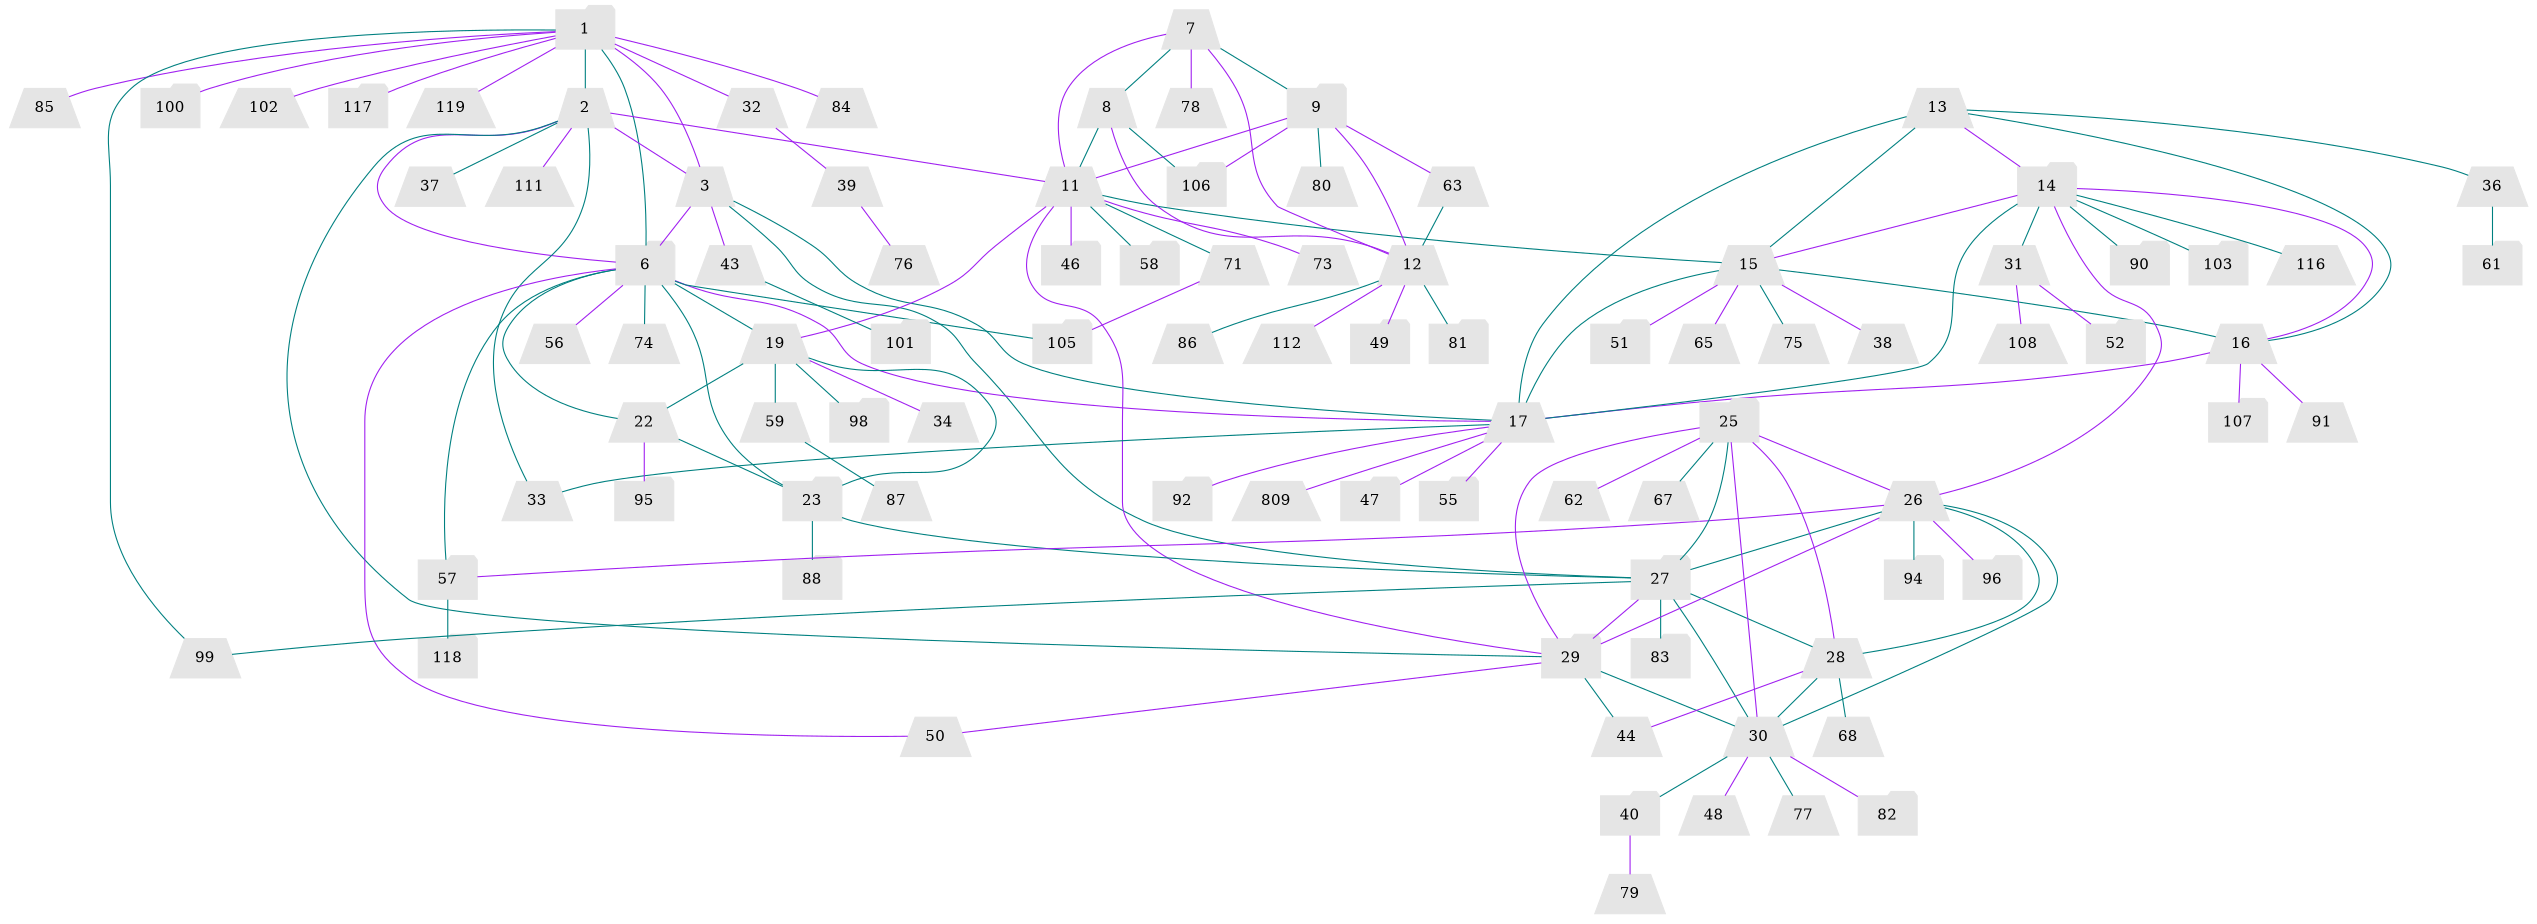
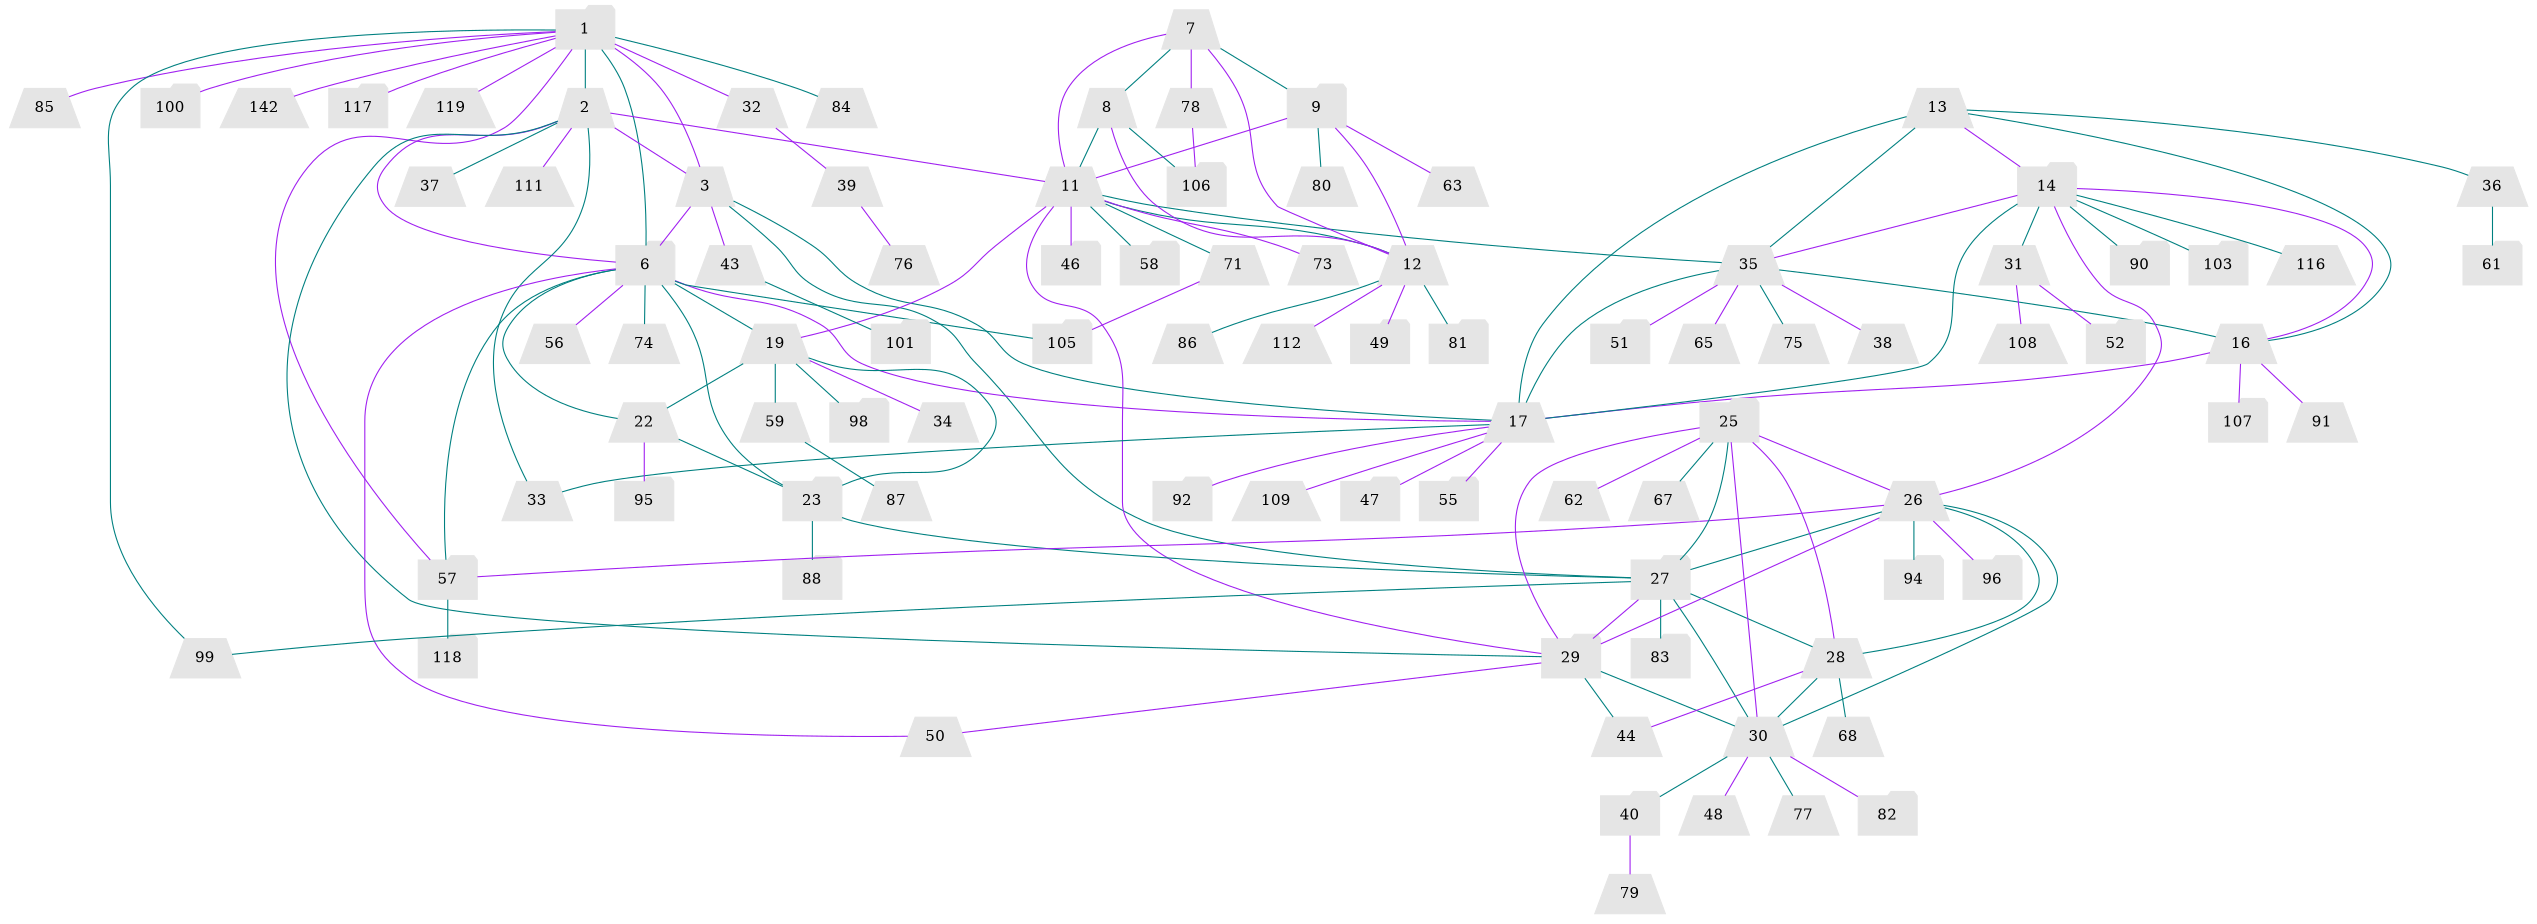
  graph {
    node [color=gray90 shape=trapezium style=filled]
    edge [color=purple]
    1 [shape=folder super="+5"]
    2 [super="+115"]
    3 [super="+4"]
    6 [shape=folder super="+20"]
    32
    57 [shape=folder super="+93"]
    84
    85
    99
    100 [shape=folder super="+121"]
-   102
+   102 [label=142]
    117 [shape=folder]
    119
    11 [super="+53"]
    29 [shape=folder super="+54"]
    33
    37 [super="+69"]
    111
    17 [super="+18"]
    27 [shape=folder super="+72"]
    43
    19 [super="+21"]
    22
    23 [shape=folder super="+24"]
    50
    56
    74
    105 [shape=folder]
    39
    118 [shape=folder super="+123"]
    12 [super="+113"]
-   15 [super="+66"]
+   15 [super="+66" label=35]
    46 [shape=folder super="+89"]
    58 [shape=folder]
    71
    73
    30
    44
    47 [shape=folder]
    55 [shape=folder]
    92 [shape=folder]
-   109 [label=809]
+   109
    28 [super="+35"]
    83 [shape=folder]
    101 [shape=folder super="+120"]
    34 [super="+95"]
    59
    98 [shape=folder]
    n49 [label=95 shape=folder]
    88 [shape=folder]
    7 [super="+10"]
    8 [super="+110"]
    9 [shape=folder super="+45"]
    78
    106 [shape=folder]
    63
    80
    49 [shape=folder super="+104"]
    81 [shape=folder]
    86
    112
    16
    38
    51 [shape=folder]
    65
    75
    13 [super="+64"]
    14 [shape=folder super="+42"]
    36
    26 [super="+70"]
    31 [super="+41"]
    90 [shape=folder]
    103 [shape=folder]
    116
    91
    107 [shape=folder]
    61 [shape=folder]
    94 [shape=folder]
    96 [shape=folder]
    52 [shape=folder]
    108
    87
    25 [shape=folder super="+122"]
    62
    67
    68
    40 [shape=folder super="+60"]
    48
    77
    82 [shape=folder]
    79
    76
    1 -- 2 [color=teal weight=2]
    1 -- 3 [weight=4]
    1 -- 6 [color=teal weight=2]
    1 -- 32
-   1 -- 84
+   1 -- 57
+   1 -- 84 [color=teal]
    1 -- 85
    1 -- 99 [color=teal]
    1 -- 100
    1 -- 102
    1 -- 117
    1 -- 119
    2 -- 3 [weight=2]
    2 -- 6
    2 -- 11
    2 -- 29 [color=teal]
    2 -- 33 [color=teal]
    2 -- 37 [color=teal]
    2 -- 111
    3 -- 6 [weight=2]
    3 -- 17 [color=teal]
    3 -- 27 [color=teal]
    3 -- 43
    6 -- 57 [color=teal]
    6 -- 17
    6 -- 19 [color=teal weight=2]
    6 -- 22 [color=teal]
    6 -- 23 [color=teal weight=2]
    6 -- 50
    6 -- 56
    6 -- 74 [color=teal]
    6 -- 105 [color=teal]
    32 -- 39
    57 -- 118 [color=teal]
    11 -- 29
    11 -- 19
-   63 -- 12 [color=teal]
+   11 -- 12 [color=teal]
    11 -- 15 [color=teal]
    11 -- 46
    11 -- 58 [color=teal]
    11 -- 71 [color=teal]
    11 -- 73
    29 -- 50
    29 -- 30 [color=teal]
    29 -- 44 [color=teal]
    17 -- 33 [color=teal]
    17 -- 47
    17 -- 55
    17 -- 92
    17 -- 109
    27 -- 99 [color=teal]
    27 -- 29
    27 -- 30 [color=teal]
    27 -- 28 [color=teal]
    27 -- 83 [color=teal]
    43 -- 101 [color=teal]
    19 -- 22 [color=teal weight=2]
    19 -- 23 [color=teal weight=4]
    19 -- 34
    19 -- 59 [color=teal]
    19 -- 98 [color=teal]
    22 -- 23 [color=teal weight=2]
    22 -- n49
    23 -- 27 [color=teal]
    23 -- 88 [color=teal]
    39 -- 76
    12 -- 49
    12 -- 81 [color=teal]
    12 -- 86 [color=teal]
    12 -- 112
    15 -- 17 [color=teal weight=2]
    15 -- 16 [color=teal]
    15 -- 38
    15 -- 51
    15 -- 65
    15 -- 75 [color=teal]
    71 -- 105
    30 -- 40 [color=teal]
    30 -- 48
    30 -- 77 [color=teal]
    30 -- 82
    28 -- 30 [color=teal]
    28 -- 44
    28 -- 68 [color=teal]
    59 -- 87 [color=teal]
    7 -- 11 [weight=2]
    7 -- 12 [weight=2]
    7 -- 8 [color=teal weight=2]
    7 -- 9 [color=teal weight=2]
    7 -- 78
    8 -- 11 [color=teal]
    8 -- 12
    8 -- 106 [color=teal]
    9 -- 11
    9 -- 12
-   9 -- 106
+   78 -- 106
    9 -- 63
    9 -- 80 [color=teal]
    16 -- 17 [weight=2]
    16 -- 91
    16 -- 107
    13 -- 17 [color=teal weight=2]
    13 -- 15 [color=teal]
    13 -- 16 [color=teal]
    13 -- 14
    13 -- 36 [color=teal]
    14 -- 17 [color=teal weight=2]
    14 -- 15
    14 -- 16
    14 -- 26
    14 -- 31 [color=teal]
    14 -- 90 [color=teal]
    14 -- 103 [color=teal]
    14 -- 116 [color=teal]
    36 -- 61 [color=teal]
    26 -- 57
    26 -- 29
    26 -- 27 [color=teal]
    26 -- 30 [color=teal]
    26 -- 28 [color=teal]
    26 -- 94 [color=teal]
    26 -- 96
    31 -- 52
    31 -- 108
    25 -- 29
    25 -- 27 [color=teal]
    25 -- 30
    25 -- 28
    25 -- 26
    25 -- 62
    25 -- 67 [color=teal]
    40 -- 79
  }
